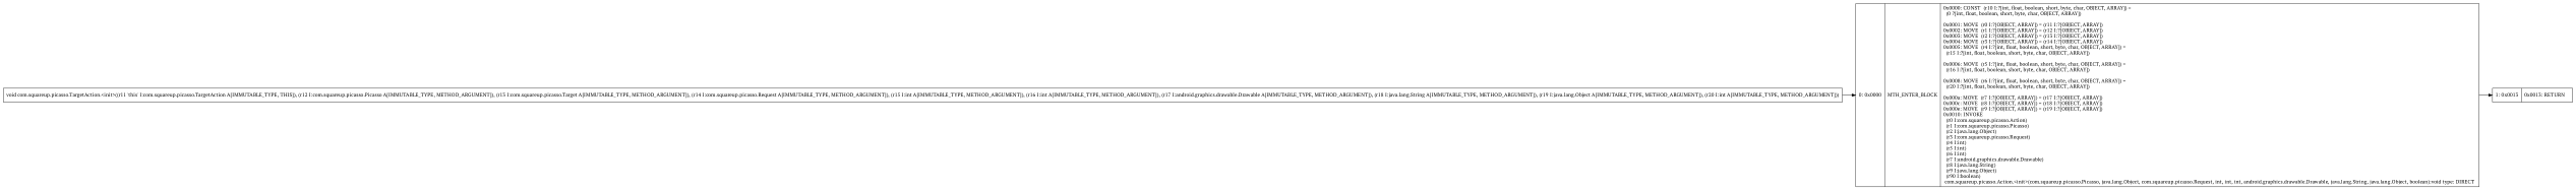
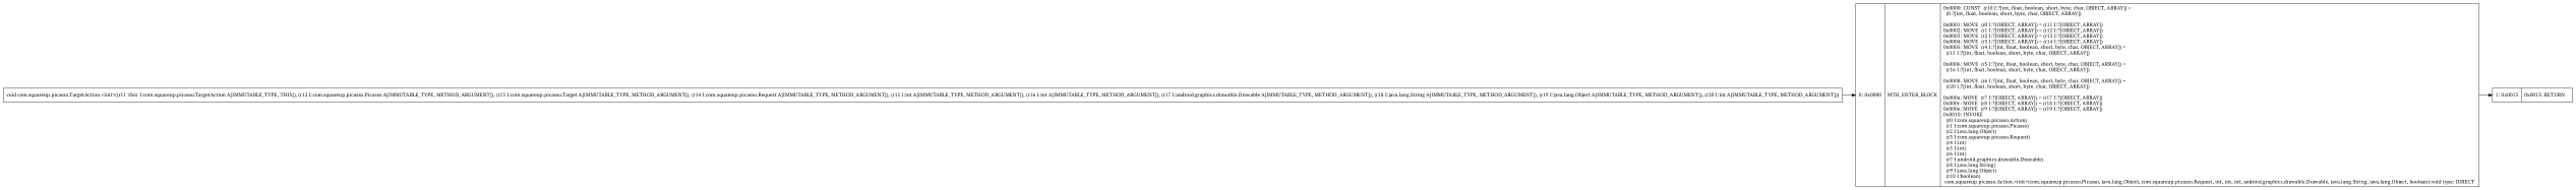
  digraph {
    rankdir=LR
    fontname="PT Serif"
    node [shape=record fontname="PT Serif"]
    edge [fontname="PT Serif"]
-   n1 [label="{0\:\ 0x0000|MTH_ENTER_BLOCK\l|0x0000: CONST  (r10 I:?[int, float, boolean, short, byte, char, OBJECT, ARRAY]) = \l  (0 ?[int, float, boolean, short, byte, char, OBJECT, ARRAY])\l \l0x0001: MOVE  (r0 I:?[OBJECT, ARRAY]) = (r11 I:?[OBJECT, ARRAY]) \l0x0002: MOVE  (r1 I:?[OBJECT, ARRAY]) = (r12 I:?[OBJECT, ARRAY]) \l0x0003: MOVE  (r2 I:?[OBJECT, ARRAY]) = (r13 I:?[OBJECT, ARRAY]) \l0x0004: MOVE  (r3 I:?[OBJECT, ARRAY]) = (r14 I:?[OBJECT, ARRAY]) \l0x0005: MOVE  (r4 I:?[int, float, boolean, short, byte, char, OBJECT, ARRAY]) = \l  (r15 I:?[int, float, boolean, short, byte, char, OBJECT, ARRAY])\l \l0x0006: MOVE  (r5 I:?[int, float, boolean, short, byte, char, OBJECT, ARRAY]) = \l  (r16 I:?[int, float, boolean, short, byte, char, OBJECT, ARRAY])\l \l0x0008: MOVE  (r6 I:?[int, float, boolean, short, byte, char, OBJECT, ARRAY]) = \l  (r20 I:?[int, float, boolean, short, byte, char, OBJECT, ARRAY])\l \l0x000a: MOVE  (r7 I:?[OBJECT, ARRAY]) = (r17 I:?[OBJECT, ARRAY]) \l0x000c: MOVE  (r8 I:?[OBJECT, ARRAY]) = (r18 I:?[OBJECT, ARRAY]) \l0x000e: MOVE  (r9 I:?[OBJECT, ARRAY]) = (r19 I:?[OBJECT, ARRAY]) \l0x0010: INVOKE  \l  (r0 I:com.squareup.picasso.Action)\l  (r1 I:com.squareup.picasso.Picasso)\l  (r2 I:java.lang.Object)\l  (r3 I:com.squareup.picasso.Request)\l  (r4 I:int)\l  (r5 I:int)\l  (r6 I:int)\l  (r7 I:android.graphics.drawable.Drawable)\l  (r8 I:java.lang.String)\l  (r9 I:java.lang.Object)\l  (r90 I:boolean)\l com.squareup.picasso.Action.\<init\>(com.squareup.picasso.Picasso, java.lang.Object, com.squareup.picasso.Request, int, int, int, android.graphics.drawable.Drawable, java.lang.String, java.lang.Object, boolean):void type: DIRECT \l}"]
+   n1 [label="{0\:\ 0x0000|MTH_ENTER_BLOCK\l|0x0000: CONST  (r10 I:?[int, float, boolean, short, byte, char, OBJECT, ARRAY]) = \l  (0 ?[int, float, boolean, short, byte, char, OBJECT, ARRAY])\l \l0x0001: MOVE  (r0 I:?[OBJECT, ARRAY]) = (r11 I:?[OBJECT, ARRAY]) \l0x0002: MOVE  (r1 I:?[OBJECT, ARRAY]) = (r12 I:?[OBJECT, ARRAY]) \l0x0003: MOVE  (r2 I:?[OBJECT, ARRAY]) = (r13 I:?[OBJECT, ARRAY]) \l0x0004: MOVE  (r3 I:?[OBJECT, ARRAY]) = (r14 I:?[OBJECT, ARRAY]) \l0x0005: MOVE  (r4 I:?[int, float, boolean, short, byte, char, OBJECT, ARRAY]) = \l  (r15 I:?[int, float, boolean, short, byte, char, OBJECT, ARRAY])\l \l0x0006: MOVE  (r5 I:?[int, float, boolean, short, byte, char, OBJECT, ARRAY]) = \l  (r16 I:?[int, float, boolean, short, byte, char, OBJECT, ARRAY])\l \l0x0008: MOVE  (r6 I:?[int, float, boolean, short, byte, char, OBJECT, ARRAY]) = \l  (r20 I:?[int, float, boolean, short, byte, char, OBJECT, ARRAY])\l \l0x000a: MOVE  (r7 I:?[OBJECT, ARRAY]) = (r17 I:?[OBJECT, ARRAY]) \l0x000c: MOVE  (r8 I:?[OBJECT, ARRAY]) = (r18 I:?[OBJECT, ARRAY]) \l0x000e: MOVE  (r9 I:?[OBJECT, ARRAY]) = (r19 I:?[OBJECT, ARRAY]) \l0x0010: INVOKE  \l  (r0 I:com.squareup.picasso.Action)\l  (r1 I:com.squareup.picasso.Picasso)\l  (r2 I:java.lang.Object)\l  (r3 I:com.squareup.picasso.Request)\l  (r4 I:int)\l  (r5 I:int)\l  (r6 I:int)\l  (r7 I:android.graphics.drawable.Drawable)\l  (r8 I:java.lang.String)\l  (r9 I:java.lang.Object)\l  (r10 I:boolean)\l com.squareup.picasso.Action.\<init\>(com.squareup.picasso.Picasso, java.lang.Object, com.squareup.picasso.Request, int, int, int, android.graphics.drawable.Drawable, java.lang.String, java.lang.Object, boolean):void type: DIRECT \l}"]
    n2 [label="{1\:\ 0x0013|0x0013: RETURN   \l}"]
    n3 [label="{void com.squareup.picasso.TargetAction.\<init\>((r11 'this' I:com.squareup.picasso.TargetAction A[IMMUTABLE_TYPE, THIS]), (r12 I:com.squareup.picasso.Picasso A[IMMUTABLE_TYPE, METHOD_ARGUMENT]), (r13 I:com.squareup.picasso.Target A[IMMUTABLE_TYPE, METHOD_ARGUMENT]), (r14 I:com.squareup.picasso.Request A[IMMUTABLE_TYPE, METHOD_ARGUMENT]), (r15 I:int A[IMMUTABLE_TYPE, METHOD_ARGUMENT]), (r16 I:int A[IMMUTABLE_TYPE, METHOD_ARGUMENT]), (r17 I:android.graphics.drawable.Drawable A[IMMUTABLE_TYPE, METHOD_ARGUMENT]), (r18 I:java.lang.String A[IMMUTABLE_TYPE, METHOD_ARGUMENT]), (r19 I:java.lang.Object A[IMMUTABLE_TYPE, METHOD_ARGUMENT]), (r20 I:int A[IMMUTABLE_TYPE, METHOD_ARGUMENT])) }"]
    n1 -> n2
    n3 -> n1
  }
